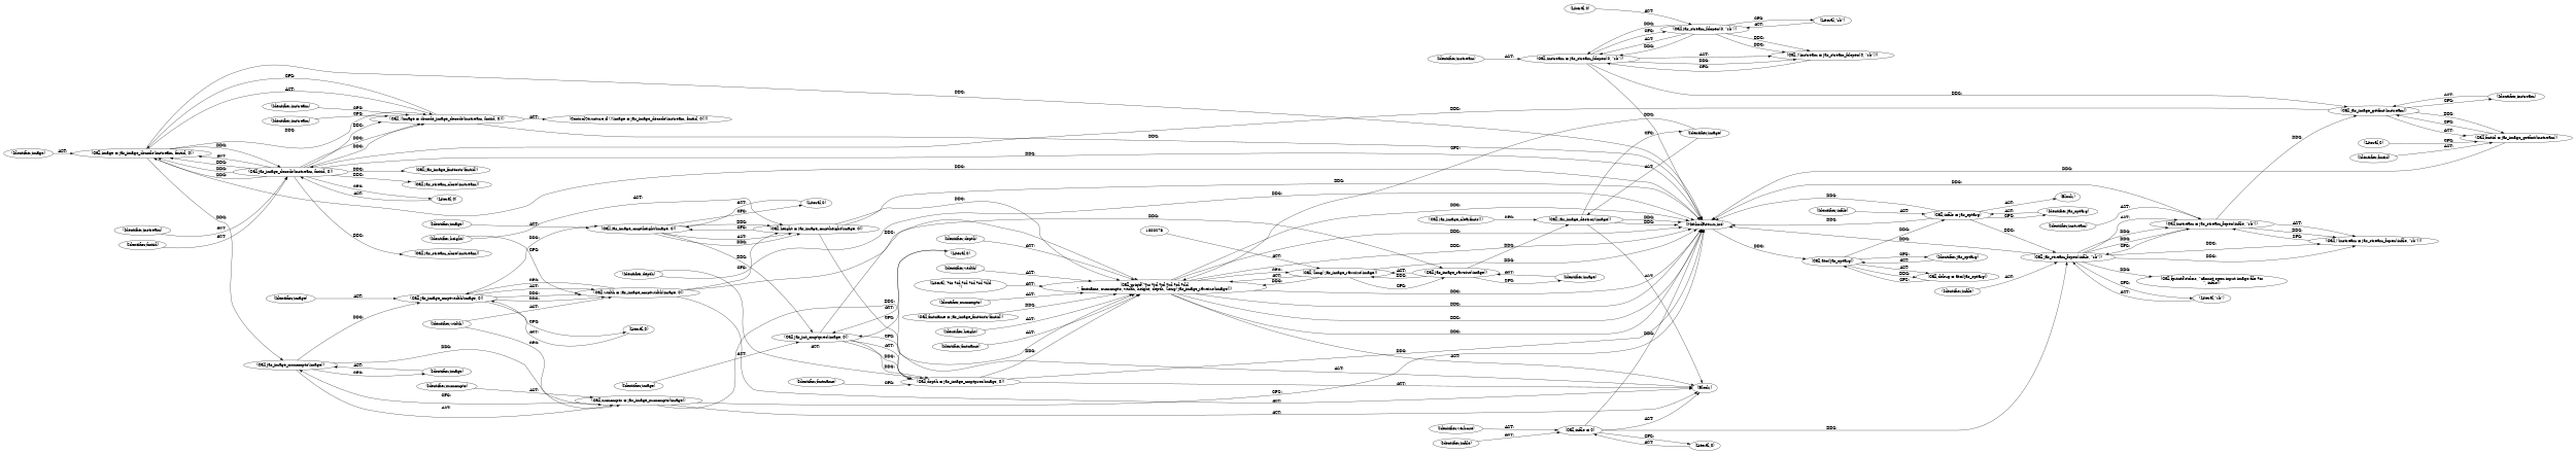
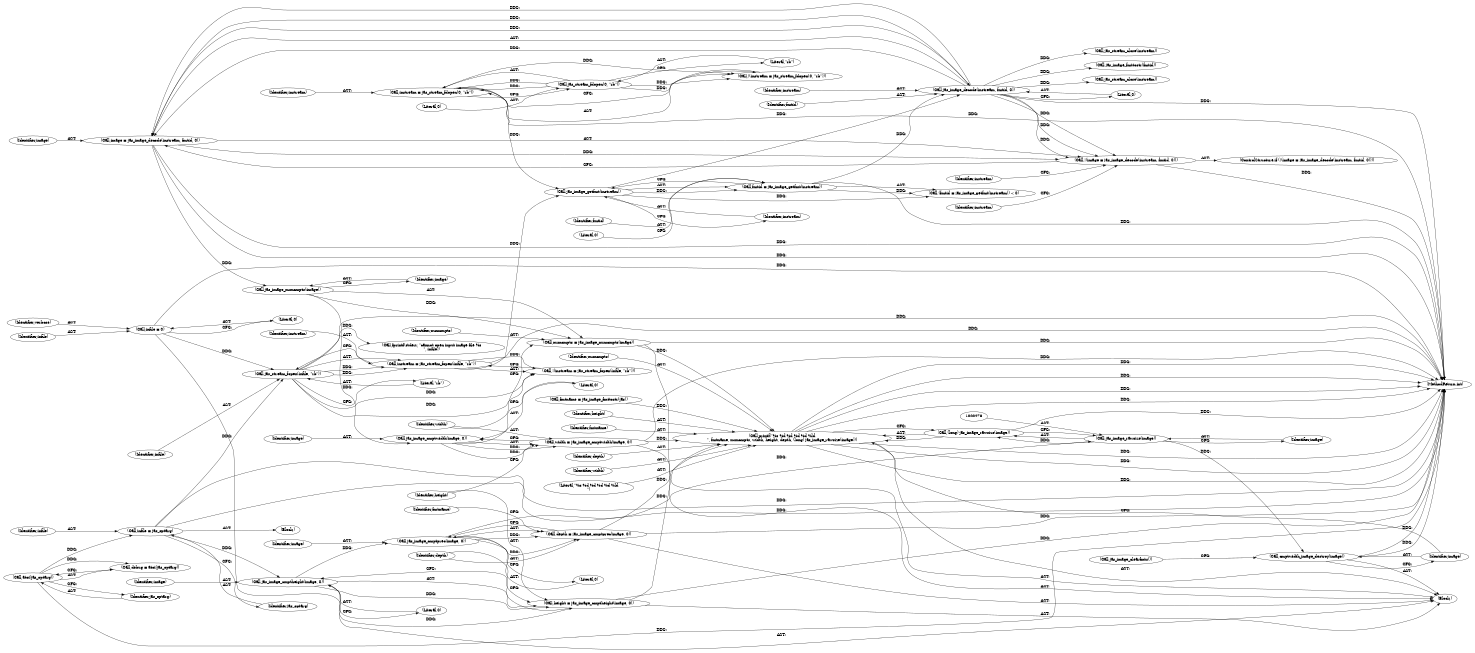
  digraph {
    rankdir=LR
    n1 [label="(Call,image = jas_image_decode(instream, fmtid, 0))"]
    n2 [label="(Call,jas_image_decode(instream, fmtid, 0))"]
-   n3 [label="(Call,!(image = decode_image_decode(instream, fmtid, 0)))"]
+   n3 [label="(Call,!(image = jas_image_decode(instream, fmtid, 0)))"]
    n4 [label="(Call,jas_image_numcmpts(image))"]
    n5 [label="(MethodReturn,int)"]
    n6 [label="(Call,jas_stream_close(instream))"]
    n7 [label="(Literal,0)"]
    n8 [label="(Call,jas_stream_close(instream))"]
    n9 [label="(Call,jas_image_fmttostr(fmtid))"]
    n10 [label="(ControlStructure,if (!(image = jas_image_decode(instream, fmtid, 0))))"]
    n11 [label="(Call,numcmpts = jas_image_numcmpts(image))"]
    n12 [label="(Call,jas_image_cmptwidth(image, 0))"]
    n13 [label="(Identifier,image)"]
    n14 [label="(Call,jas_image_getfmt(instream))"]
    n15 [label="(Call,fmtid = jas_image_getfmt(instream))"]
    n16 [label="(Identifier,instream)"]
+   n17 [label="(Call,(fmtid = jas_image_getfmt(instream)) < 0)"]
    n18 [label="(Call,instream = jas_stream_fopen(infile, \"rb\"))"]
    n19 [label="(Call,jas_stream_fopen(infile, \"rb\"))"]
    n20 [label="(Call,!(instream = jas_stream_fopen(infile, \"rb\")))"]
    n21 [label="(Call,fprintf(stderr, \"cannot open input image file %s\n\", infile))"]
    n22 [label="(Literal,\"rb\")"]
    n23 [label="(Call,infile = 0)"]
    n24 [label="(Literal,0)"]
    n25 [label="(Block,)"]
    n26 [label="(Call,infile = jas_optarg)"]
    n27 [label="(Identifier,jas_optarg)"]
    n28 [label="(Block,)"]
    n29 [label="(Call,atoi(jas_optarg))"]
    n30 [label="(Identifier,jas_optarg)"]
    n31 [label="(Call,debug = atoi(jas_optarg))"]
    n32 [label="(Call,instream = jas_stream_fdopen(0, \"rb\"))"]
    n33 [label="(Call,jas_stream_fdopen(0, \"rb\"))"]
    n34 [label="(Call,!(instream = jas_stream_fdopen(0, \"rb\")))"]
    n35 [label="(Literal,\"rb\")"]
    n36 [label="(Call,printf(\"%s %d %d %d %d %ld\n\", fmtname, numcmpts, width, height, depth, (long) jas_image_rawsize(image)))"]
    n37 [label="(Call,width = jas_image_cmptwidth(image, 0))"]
    n38 [label="(Call,jas_image_cmptheight(image, 0))"]
    n39 [label="(Literal,0)"]
    n40 [label="(Call,(long) jas_image_rawsize(image))"]
    n41 [label="(Call,jas_image_rawsize(image))"]
    n42 [label="(Call,height = jas_image_cmptheight(image, 0))"]
-   n43 [label="(Call,jas_int_cmptprec(image, 0))"]
+   n43 [label="(Call,jas_image_cmptprec(image, 0))"]
    n44 [label="(Literal,0)"]
    n45 [label="(Call,depth = jas_image_cmptprec(image, 0))"]
    n46 [label="(Literal,0)"]
-   n47 [label="(Call,jas_image_destroy(image))"]
+   n47 [label="(Call,cmptwidth_image_destroy(image))"]
    n48 [label="(Identifier,image)"]
    n49 [label="(Identifier,image)"]
    n50 [label="(Call,jas_image_clearfmts())"]
    n51 [label="(Literal,0)"]
    n52 [label="(Identifier,instream)"]
    n53 [label="(Identifier,image)"]
    n54 [label="(Identifier,instream)"]
    n55 [label="(Identifier,depth)"]
    n56 [label="(Identifier,image)"]
    n57 [label="(Identifier,fmtid)"]
    n58 [label="(Identifier,infile)"]
    n59 [label="(Identifier,width)"]
    n60 [label="(Identifier,fmtname)"]
    n61 [label="(Identifier,width)"]
    n62 [label="(Literal,0)"]
    n63 [label="(Identifier,instream)"]
    n64 [label="(Identifier,instream)"]
    n65 [label="(Literal,\"%s %d %d %d %d %ld\n\")"]
    n66 [label="(Identifier,verbose)"]
    n67 [label="(Identifier,image)"]
    n68 [label="(Identifier,instream)"]
    n69 [label="(Identifier,numcmpts)"]
    n70 [label="(Identifier,height)"]
-   n71 [label="(Call,fmtname = jas_image_fmttostr(fmtid))"]
+   n71 [label="(Call,fmtname = jas_image_fmttostr(jas))"]
    n72 [label="(Identifier,numcmpts)"]
    n73 [label="(Identifier,height)"]
    n74 [label="(Identifier,fmtid)"]
    n75 [label="(Identifier,image)"]
    n76 [label="(Identifier,fmtname)"]
    n77 [label="(Identifier,infile)"]
    n78 [label="(Identifier,infile)"]
    n79 [label="(Identifier,depth)"]
    1000278
    n1 -> n2 [label="DDG: "]
    n1 -> n3 [label="AST: "]
    n1 -> n3 [label="DDG: "]
    n1 -> n4 [label="DDG: "]
    n1 -> n5 [label="DDG: "]
    n1 -> n5 [label="DDG: "]
    n2 -> n1 [label="AST: "]
    n2 -> n1 [label="DDG: "]
    n2 -> n1 [label="DDG: "]
    n2 -> n1 [label="DDG: "]
    n2 -> n3 [label="DDG: "]
    n2 -> n3 [label="DDG: "]
    n2 -> n3 [label="DDG: "]
    n2 -> n5 [label="DDG: "]
    n2 -> n6 [label="DDG: "]
    n2 -> n7 [label="CFG: "]
    n2 -> n8 [label="DDG: "]
    n2 -> n9 [label="DDG: "]
    n3 -> n1 [label="CFG: "]
    n3 -> n5 [label="DDG: "]
    n3 -> n10 [label="AST: "]
    n4 -> n11 [label="AST: "]
    n4 -> n11 [label="DDG: "]
    n4 -> n12 [label="DDG: "]
    n4 -> n13 [label="CFG: "]
    n7 -> n2 [label="AST: "]
-   n11 -> n4 [label="CFG: "]
-   n11 -> n5 [label="CFG: "]
+   n11 -> n5 [label="DDG: "]
    n11 -> n25 [label="AST: "]
    n11 -> n36 [label="DDG: "]
    n12 -> n37 [label="AST: "]
    n12 -> n37 [label="DDG: "]
    n12 -> n37 [label="DDG: "]
-   n12 -> n38 [label="DDG: "]
+   n26 -> n38 [label="DDG: "]
    n12 -> n39 [label="CFG: "]
    n13 -> n4 [label="AST: "]
    n14 -> n2 [label="DDG: "]
    n14 -> n15 [label="AST: "]
    n14 -> n15 [label="DDG: "]
    n14 -> n16 [label="CFG: "]
+   n14 -> n17 [label="DDG: "]
+   n15 -> n2 [label="DDG: "]
    n15 -> n5 [label="DDG: "]
    n15 -> n14 [label="CFG: "]
+   n15 -> n17 [label="AST: "]
+   n15 -> n17 [label="DDG: "]
    n16 -> n14 [label="AST: "]
    n18 -> n5 [label="DDG: "]
    n18 -> n14 [label="DDG: "]
    n18 -> n19 [label="CFG: "]
    n18 -> n20 [label="AST: "]
    n18 -> n20 [label="DDG: "]
    n19 -> n5 [label="DDG: "]
    n19 -> n18 [label="AST: "]
    n19 -> n18 [label="DDG: "]
    n19 -> n18 [label="DDG: "]
    n19 -> n20 [label="DDG: "]
    n19 -> n20 [label="DDG: "]
    n19 -> n21 [label="DDG: "]
    n19 -> n22 [label="CFG: "]
    n20 -> n18 [label="CFG: "]
    n22 -> n19 [label="AST: "]
    n23 -> n5 [label="DDG: "]
    n23 -> n19 [label="DDG: "]
    n23 -> n24 [label="CFG: "]
    n23 -> n25 [label="AST: "]
    n24 -> n23 [label="AST: "]
    n26 -> n5 [label="DDG: "]
    n26 -> n5 [label="DDG: "]
    n26 -> n19 [label="DDG: "]
    n26 -> n27 [label="CFG: "]
    n26 -> n28 [label="AST: "]
    n27 -> n26 [label="AST: "]
-   n5 -> n29 [label="DDG: "]
+   n29 -> n5 [label="DDG: "]
    n29 -> n26 [label="DDG: "]
    n29 -> n30 [label="CFG: "]
    n29 -> n31 [label="AST: "]
    n29 -> n31 [label="DDG: "]
    n30 -> n29 [label="AST: "]
    n31 -> n29 [label="CFG: "]
    n32 -> n5 [label="DDG: "]
    n32 -> n14 [label="DDG: "]
    n32 -> n33 [label="CFG: "]
    n32 -> n34 [label="AST: "]
    n32 -> n34 [label="DDG: "]
    n33 -> n32 [label="AST: "]
    n33 -> n32 [label="DDG: "]
    n33 -> n32 [label="DDG: "]
    n33 -> n34 [label="DDG: "]
    n33 -> n34 [label="DDG: "]
    n33 -> n35 [label="CFG: "]
    n34 -> n32 [label="CFG: "]
    n35 -> n33 [label="AST: "]
    n36 -> n5 [label="DDG: "]
    n36 -> n5 [label="DDG: "]
    n36 -> n5 [label="DDG: "]
    n36 -> n5 [label="DDG: "]
    n36 -> n5 [label="DDG: "]
    n36 -> n5 [label="DDG: "]
    n36 -> n5 [label="DDG: "]
    n36 -> n25 [label="AST: "]
    n36 -> n40 [label="CFG: "]
    n37 -> n5 [label="DDG: "]
    n37 -> n12 [label="CFG: "]
    n37 -> n25 [label="AST: "]
    n37 -> n36 [label="DDG: "]
    n38 -> n42 [label="AST: "]
    n38 -> n42 [label="DDG: "]
    n38 -> n42 [label="DDG: "]
    n38 -> n43 [label="DDG: "]
    n38 -> n44 [label="CFG: "]
    n39 -> n12 [label="AST: "]
    n40 -> n5 [label="DDG: "]
    n40 -> n36 [label="AST: "]
    n40 -> n36 [label="DDG: "]
    n40 -> n41 [label="CFG: "]
    n41 -> n40 [label="AST: "]
    n41 -> n40 [label="DDG: "]
    n41 -> n47 [label="DDG: "]
    n41 -> n48 [label="CFG: "]
    n42 -> n5 [label="DDG: "]
    n42 -> n25 [label="AST: "]
    n42 -> n36 [label="DDG: "]
    n42 -> n38 [label="CFG: "]
    n43 -> n41 [label="DDG: "]
    n43 -> n45 [label="AST: "]
    n43 -> n45 [label="DDG: "]
    n43 -> n45 [label="DDG: "]
    n43 -> n46 [label="CFG: "]
    n44 -> n38 [label="AST: "]
    n45 -> n5 [label="DDG: "]
    n45 -> n25 [label="AST: "]
    n45 -> n36 [label="DDG: "]
    n45 -> n43 [label="CFG: "]
    n46 -> n43 [label="AST: "]
    n47 -> n5 [label="DDG: "]
    n47 -> n5 [label="DDG: "]
    n47 -> n25 [label="AST: "]
    n47 -> n49 [label="CFG: "]
    n48 -> n41 [label="AST: "]
    n49 -> n36 [label="CFG: "]
    n49 -> n47 [label="AST: "]
    n50 -> n47 [label="CFG: "]
    n51 -> n33 [label="AST: "]
    n52 -> n32 [label="AST: "]
    n53 -> n1 [label="AST: "]
    n54 -> n2 [label="AST: "]
    n55 -> n36 [label="AST: "]
    n56 -> n38 [label="AST: "]
    n57 -> n2 [label="AST: "]
    n58 -> n23 [label="AST: "]
    n59 -> n36 [label="AST: "]
    n60 -> n45 [label="CFG: "]
    n61 -> n11 [label="CFG: "]
    n61 -> n37 [label="AST: "]
    n62 -> n15 [label="CFG: "]
    n63 -> n3 [label="CFG: "]
    n64 -> n3 [label="CFG: "]
    n65 -> n36 [label="AST: "]
    n66 -> n23 [label="AST: "]
    n67 -> n43 [label="AST: "]
    n68 -> n18 [label="AST: "]
    n69 -> n36 [label="AST: "]
    n70 -> n37 [label="CFG: "]
    n70 -> n42 [label="AST: "]
    n71 -> n36 [label="DDG: "]
    n72 -> n11 [label="AST: "]
    n73 -> n36 [label="AST: "]
    n74 -> n15 [label="AST: "]
    n75 -> n12 [label="AST: "]
    n76 -> n36 [label="AST: "]
    n77 -> n26 [label="AST: "]
    n78 -> n19 [label="AST: "]
    n79 -> n42 [label="CFG: "]
    n79 -> n45 [label="AST: "]
-   1000278 -> n40 [label="AST: "]
+   1000278 -> n41 [label="AST: "]
  }
